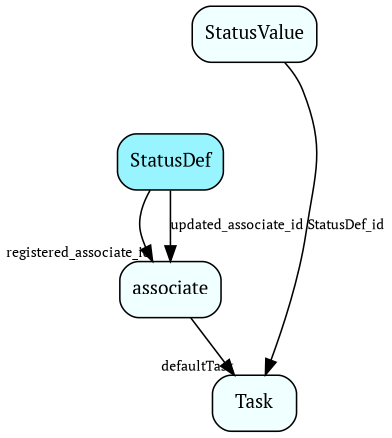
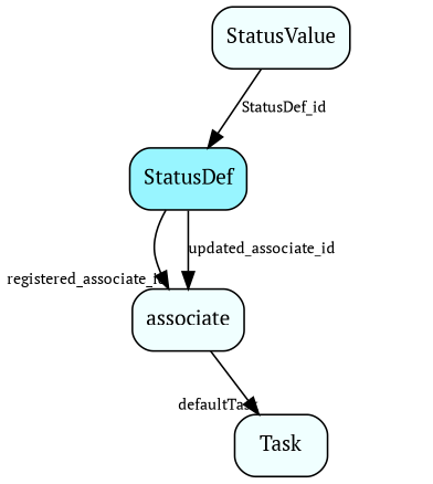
  digraph {
    fontname="PT Serif"
    node [fillcolor=azure1 fontname="PT Serif" fontsize=12 shape=box style="rounded, filled"]
    edge [fontname="PT Serif" fontsize=9]
    StatusDef [fillcolor=cadetblue1]
    associate
    Task
    StatusValue
    StatusDef -> associate [headlabel=registered_associate_id]
    StatusDef -> associate [label=updated_associate_id]
    associate -> Task [headlabel=defaultTask]
-   StatusValue -> Task [label=StatusDef_id]
+   StatusValue -> StatusDef [label=StatusDef_id]
  }
